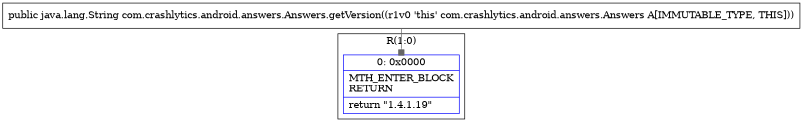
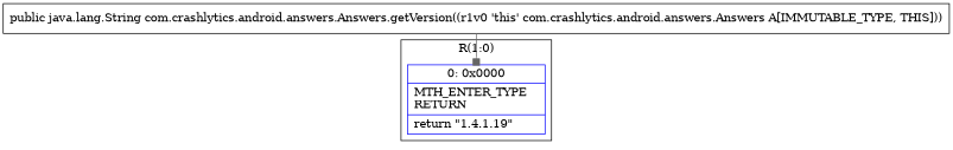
  digraph {
    node [shape=record]
-   n1 [color=blue label="{0\:\ 0x0000|MTH_ENTER_BLOCK\lRETURN\l|return \"1.4.1.19\"\l}"]
+   n1 [color=blue label="{0\:\ 0x0000|MTH_ENTER_TYPE\lRETURN\l|return \"1.4.1.19\"\l}"]
    n2 [label="{public java.lang.String com.crashlytics.android.answers.Answers.getVersion((r1v0 'this' com.crashlytics.android.answers.Answers A[IMMUTABLE_TYPE, THIS])) }"]
    subgraph cluster_1 {
      label="R(1:0)"
      n1
    }
    n2 -> n1 [color=gray40 arrowhead=box]
  }
